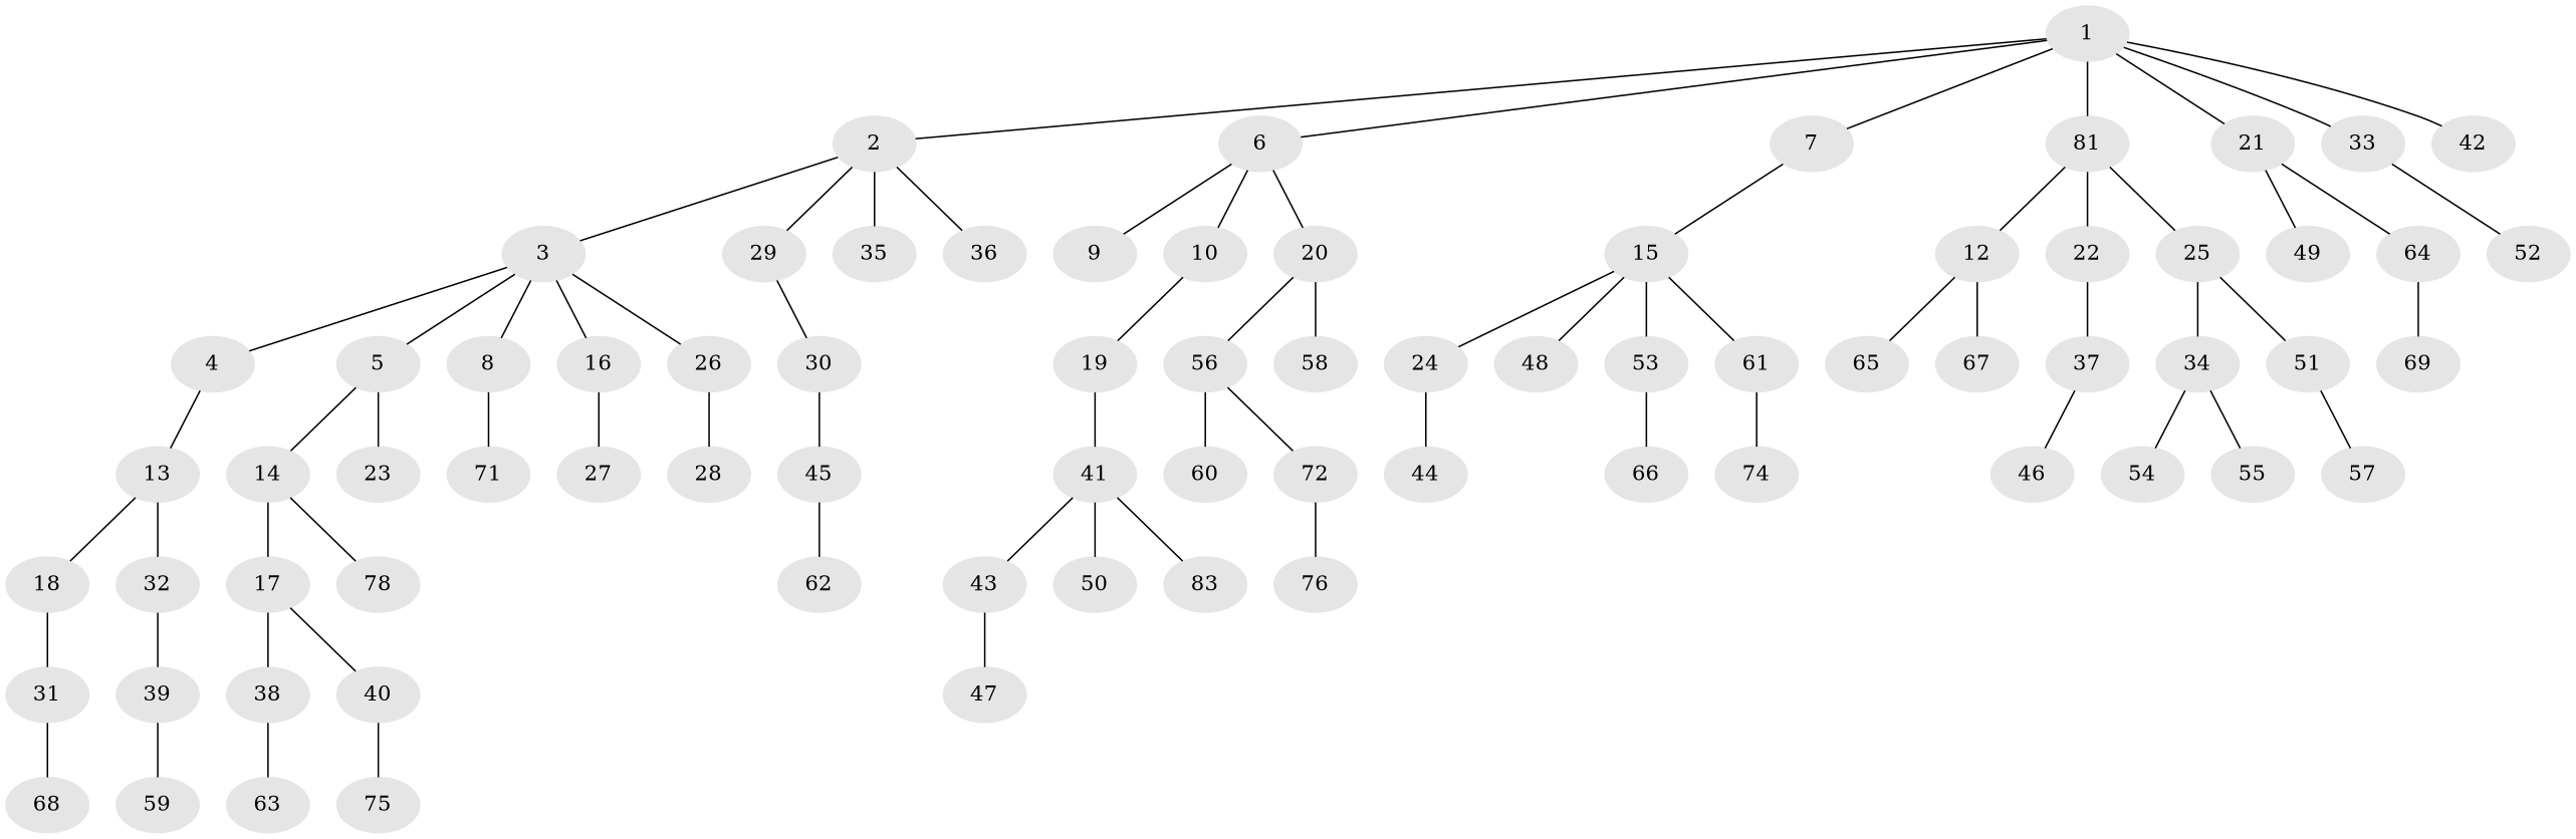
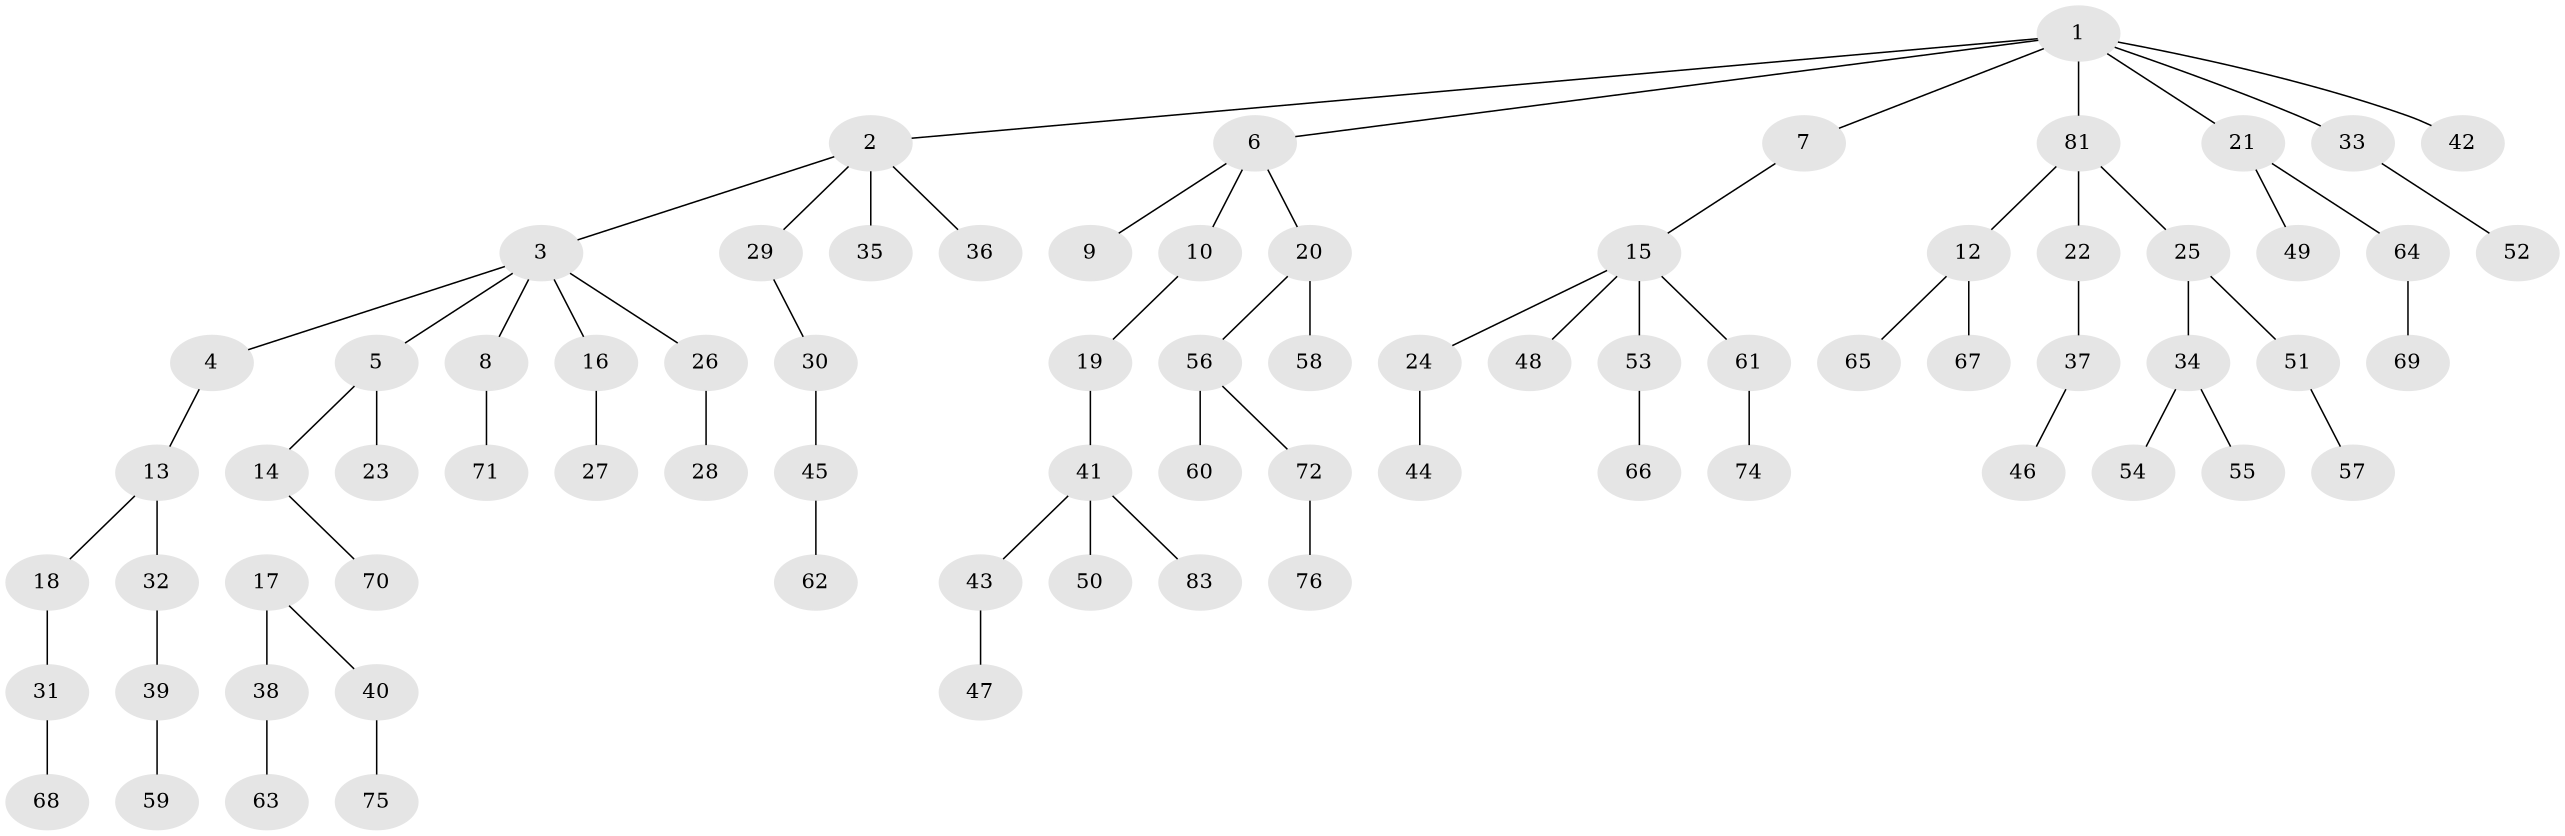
  graph {
    node [color=gray90 style=filled]
    1
    2
    6
    7
    n5 [label=81]
    21
    33
    42
    3
    29
    35
    36
    9
    10
    20
    15
    12
    22
    25
    49
    64
    52
    4
    5
    8
    16
    26
    30
    13
    14
    23
    71
    27
    28
    18
    32
    17
-   70 [label=78]
+   70
    19
    56
    58
    24
    48
    53
    61
    41
    65
    67
    37
    34
    51
    31
    39
    38
    40
    44
    66
    74
    63
    75
    68
    43
    50
    n64 [label=83]
    60
    72
    69
    46
    54
    55
    57
    45
    62
    59
    47
    76
    1 -- 2
    1 -- 6
    1 -- 7
    1 -- n5
    1 -- 21
    1 -- 33
    1 -- 42
    2 -- 3
    2 -- 29
    2 -- 35
    2 -- 36
    6 -- 9
    6 -- 10
    6 -- 20
    7 -- 15
    n5 -- 12
    n5 -- 22
    n5 -- 25
    21 -- 49
    21 -- 64
    33 -- 52
    3 -- 4
    3 -- 5
    3 -- 8
    3 -- 16
    3 -- 26
    29 -- 30
    10 -- 19
    20 -- 56
    20 -- 58
    15 -- 24
    15 -- 48
    15 -- 53
    15 -- 61
    12 -- 65
    12 -- 67
    22 -- 37
    25 -- 34
    25 -- 51
    64 -- 69
    4 -- 13
    5 -- 14
    5 -- 23
    8 -- 71
    16 -- 27
    26 -- 28
    30 -- 45
    13 -- 18
    13 -- 32
-   14 -- 17
    14 -- 70
    18 -- 31
    32 -- 39
    17 -- 38
    17 -- 40
    19 -- 41
    56 -- 60
    56 -- 72
    24 -- 44
    53 -- 66
    61 -- 74
    41 -- 43
    41 -- 50
    41 -- n64
    37 -- 46
    34 -- 54
    34 -- 55
    51 -- 57
    31 -- 68
    39 -- 59
    38 -- 63
    40 -- 75
    43 -- 47
    72 -- 76
    45 -- 62
  }
